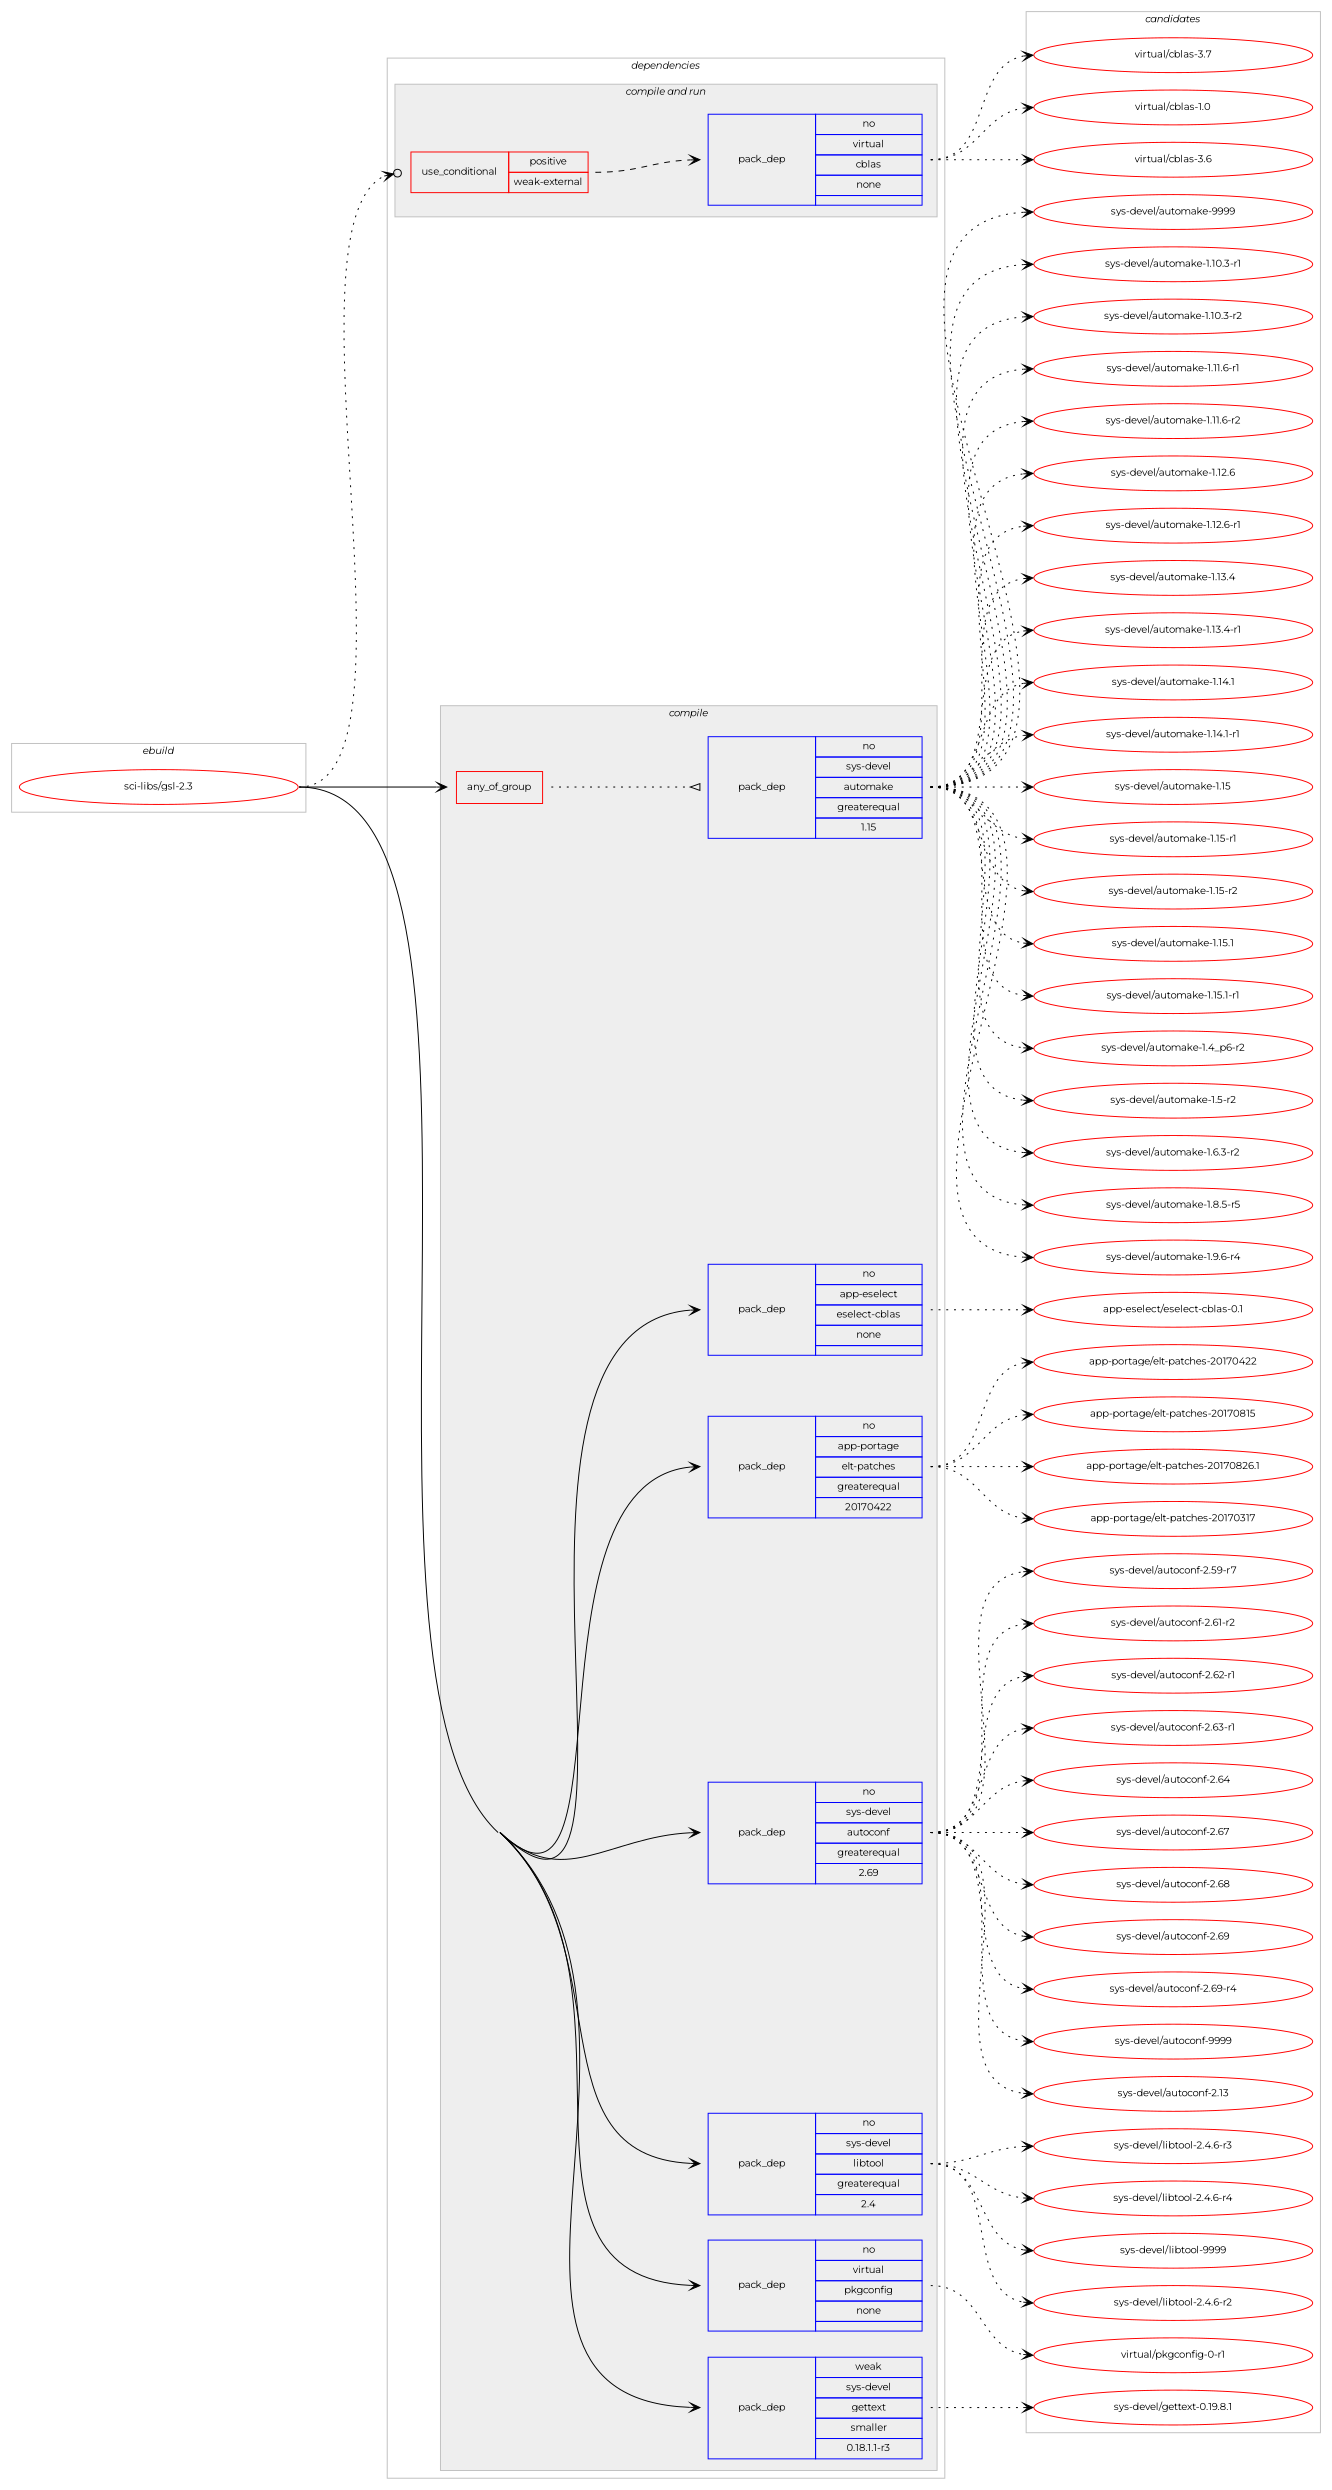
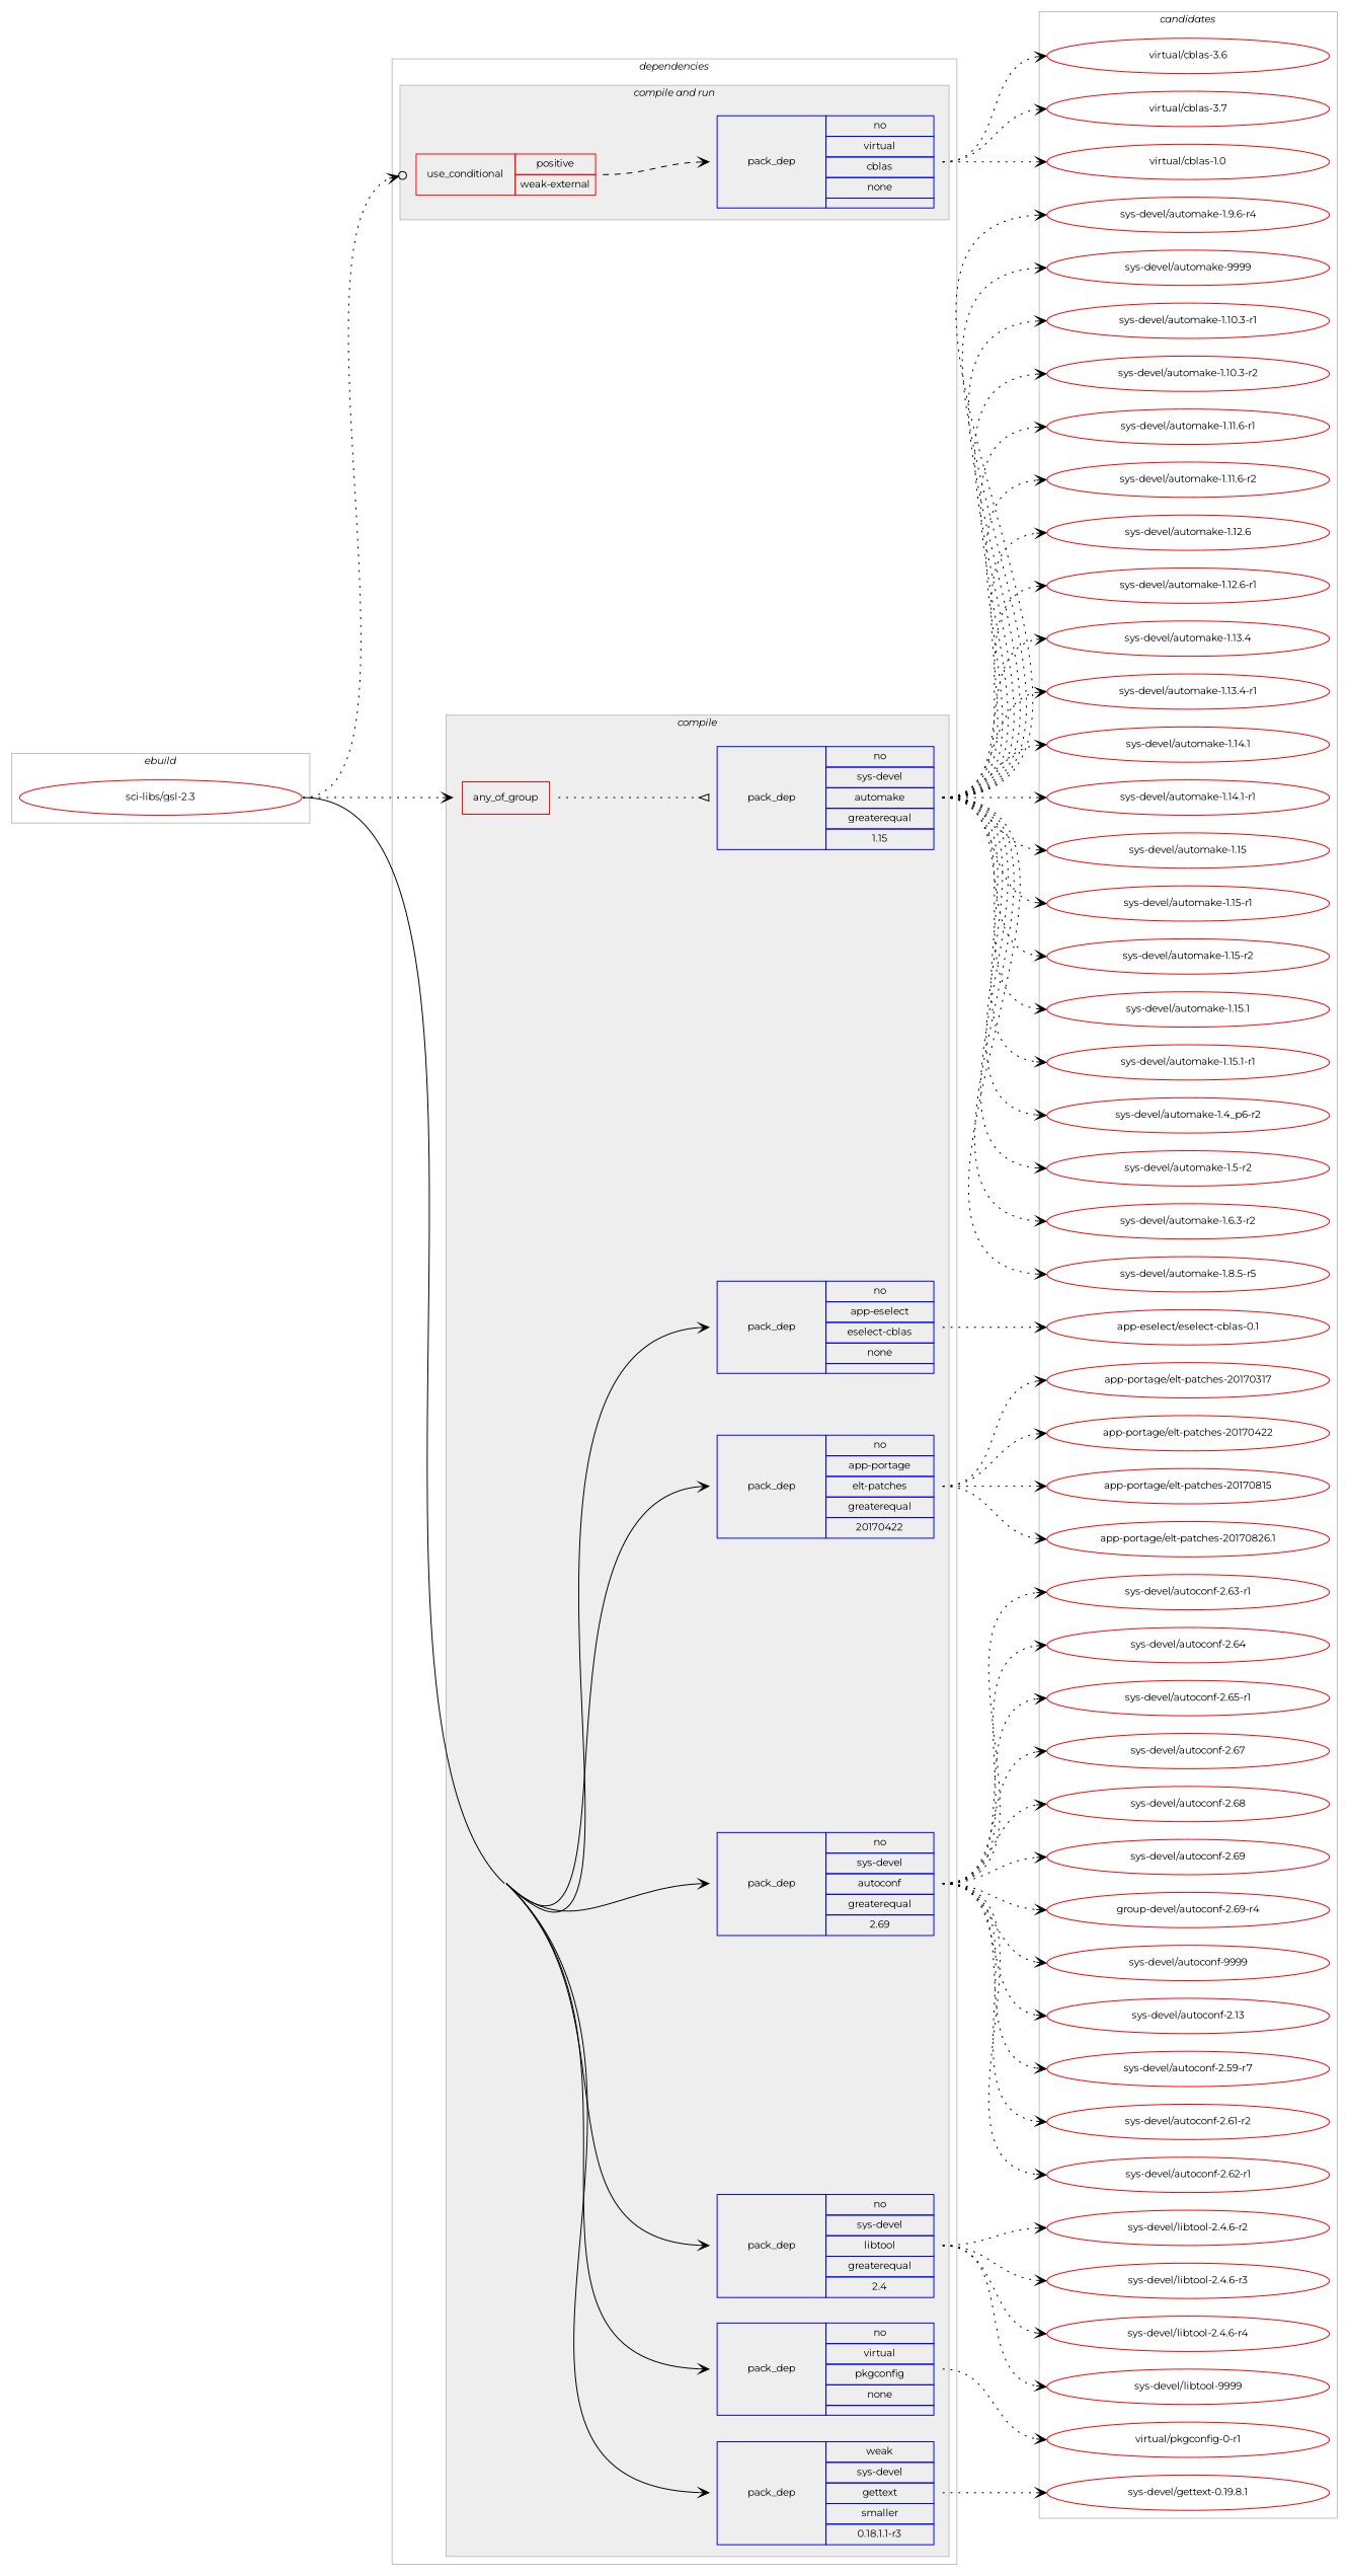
  digraph {
    compound=true
    concentrate=true
    fontname=Montserrat
    fontsize=10
    newrank=true
    rankdir=LR
    ranksep=1.5
    node [color=red fontname=Montserrat fontsize=10]
    edge [arrowhead=vee fontname=Montserrat headport=w style=dotted tailport=e weight=100]
    n1 [label="sci-libs/gsl-2.3" width=4]
    n2 [color=blue label=<<TABLE BORDER="0" CELLBORDER="1" CELLSPACING="0" CELLPADDING="4" WIDTH="220"><TR><TD ROWSPAN="6" CELLPADDING="30">pack_dep</TD></TR><TR><TD WIDTH="110">no</TD></TR><TR><TD>sys-devel</TD></TR><TR><TD>automake</TD></TR><TR><TD>greaterequal</TD></TR><TR><TD>1.15</TD></TR></TABLE>> shape=none]
    n3 [label=<<TABLE BORDER="0" CELLBORDER="1" CELLSPACING="0" CELLPADDING="4"><TR><TD CELLPADDING="10">any_of_group</TD></TR></TABLE>> shape=none]
    n4 [color=blue label=<<TABLE BORDER="0" CELLBORDER="1" CELLSPACING="0" CELLPADDING="4" WIDTH="220"><TR><TD ROWSPAN="6" CELLPADDING="30">pack_dep</TD></TR><TR><TD WIDTH="110">no</TD></TR><TR><TD>app-eselect</TD></TR><TR><TD>eselect-cblas</TD></TR><TR><TD>none</TD></TR><TR><TD></TD></TR></TABLE>> shape=none]
    n5 [color=blue label=<<TABLE BORDER="0" CELLBORDER="1" CELLSPACING="0" CELLPADDING="4" WIDTH="220"><TR><TD ROWSPAN="6" CELLPADDING="30">pack_dep</TD></TR><TR><TD WIDTH="110">no</TD></TR><TR><TD>app-portage</TD></TR><TR><TD>elt-patches</TD></TR><TR><TD>greaterequal</TD></TR><TR><TD>20170422</TD></TR></TABLE>> shape=none]
    n6 [color=blue label=<<TABLE BORDER="0" CELLBORDER="1" CELLSPACING="0" CELLPADDING="4" WIDTH="220"><TR><TD ROWSPAN="6" CELLPADDING="30">pack_dep</TD></TR><TR><TD WIDTH="110">no</TD></TR><TR><TD>sys-devel</TD></TR><TR><TD>autoconf</TD></TR><TR><TD>greaterequal</TD></TR><TR><TD>2.69</TD></TR></TABLE>> shape=none]
    n7 [color=blue label=<<TABLE BORDER="0" CELLBORDER="1" CELLSPACING="0" CELLPADDING="4" WIDTH="220"><TR><TD ROWSPAN="6" CELLPADDING="30">pack_dep</TD></TR><TR><TD WIDTH="110">no</TD></TR><TR><TD>sys-devel</TD></TR><TR><TD>libtool</TD></TR><TR><TD>greaterequal</TD></TR><TR><TD>2.4</TD></TR></TABLE>> shape=none]
    n8 [color=blue label=<<TABLE BORDER="0" CELLBORDER="1" CELLSPACING="0" CELLPADDING="4" WIDTH="220"><TR><TD ROWSPAN="6" CELLPADDING="30">pack_dep</TD></TR><TR><TD WIDTH="110">no</TD></TR><TR><TD>virtual</TD></TR><TR><TD>pkgconfig</TD></TR><TR><TD>none</TD></TR><TR><TD></TD></TR></TABLE>> shape=none]
    n9 [color=blue label=<<TABLE BORDER="0" CELLBORDER="1" CELLSPACING="0" CELLPADDING="4" WIDTH="220"><TR><TD ROWSPAN="6" CELLPADDING="30">pack_dep</TD></TR><TR><TD WIDTH="110">weak</TD></TR><TR><TD>sys-devel</TD></TR><TR><TD>gettext</TD></TR><TR><TD>smaller</TD></TR><TR><TD>0.18.1.1-r3</TD></TR></TABLE>> shape=none]
    n10 [color=blue label=<<TABLE BORDER="0" CELLBORDER="1" CELLSPACING="0" CELLPADDING="4" WIDTH="220"><TR><TD ROWSPAN="6" CELLPADDING="30">pack_dep</TD></TR><TR><TD WIDTH="110">no</TD></TR><TR><TD>virtual</TD></TR><TR><TD>cblas</TD></TR><TR><TD>none</TD></TR><TR><TD></TD></TR></TABLE>> shape=none]
    n11 [label=<<TABLE BORDER="0" CELLBORDER="1" CELLSPACING="0" CELLPADDING="4"><TR><TD ROWSPAN="3" CELLPADDING="10">use_conditional</TD></TR><TR><TD>positive</TD></TR><TR><TD>weak-external</TD></TR></TABLE>> shape=none]
    n12 [label="sys-devel/automake-1.10.3-r1" width=4]
    n13 [label="sys-devel/automake-1.10.3-r2" width=4]
    n14 [label="sys-devel/automake-1.11.6-r1" width=4]
    n15 [label="sys-devel/automake-1.11.6-r2" width=4]
    n16 [label="sys-devel/automake-1.12.6" width=4]
    n17 [label="sys-devel/automake-1.12.6-r1" width=4]
    n18 [label="sys-devel/automake-1.13.4" width=4]
    n19 [label="sys-devel/automake-1.13.4-r1" width=4]
    n20 [label="sys-devel/automake-1.14.1" width=4]
    n21 [label="sys-devel/automake-1.14.1-r1" width=4]
    n22 [label="sys-devel/automake-1.15" width=4]
    n23 [label="sys-devel/automake-1.15-r1" width=4]
    n24 [label="sys-devel/automake-1.15-r2" width=4]
    n25 [label="sys-devel/automake-1.15.1" width=4]
    n26 [label="sys-devel/automake-1.15.1-r1" width=4]
    n27 [label="sys-devel/automake-1.4_p6-r2" width=4]
    n28 [label="sys-devel/automake-1.5-r2" width=4]
    n29 [label="sys-devel/automake-1.6.3-r2" width=4]
    n30 [label="sys-devel/automake-1.8.5-r5" width=4]
    n31 [label="sys-devel/automake-1.9.6-r4" width=4]
    n32 [label="sys-devel/automake-9999" width=4]
    n33 [label="app-eselect/eselect-cblas-0.1" width=4]
    n34 [label="app-portage/elt-patches-20170317" width=4]
    n35 [label="app-portage/elt-patches-20170422" width=4]
    n36 [label="app-portage/elt-patches-20170815" width=4]
    n37 [label="app-portage/elt-patches-20170826.1" width=4]
    n38 [label="sys-devel/autoconf-2.13" width=4]
    n39 [label="sys-devel/autoconf-2.59-r7" width=4]
    n40 [label="sys-devel/autoconf-2.61-r2" width=4]
    n41 [label="sys-devel/autoconf-2.62-r1" width=4]
    n42 [label="sys-devel/autoconf-2.63-r1" width=4]
    n43 [label="sys-devel/autoconf-2.64" width=4]
+   n44 [label="sys-devel/autoconf-2.65-r1" width=4]
    n45 [label="sys-devel/autoconf-2.67" width=4]
    n46 [label="sys-devel/autoconf-2.68" width=4]
    n47 [label="sys-devel/autoconf-2.69" width=4]
-   n48 [label="sys-devel/autoconf-2.69-r4" width=4]
+   n48 [label="group-devel/autoconf-2.69-r4" width=4]
    n49 [label="sys-devel/autoconf-9999" width=4]
    n50 [label="sys-devel/libtool-2.4.6-r2" width=4]
    n51 [label="sys-devel/libtool-2.4.6-r3" width=4]
    n52 [label="sys-devel/libtool-2.4.6-r4" width=4]
    n53 [label="sys-devel/libtool-9999" width=4]
    n54 [label="virtual/pkgconfig-0-r1" width=4]
    n55 [label="sys-devel/gettext-0.19.8.1" width=4]
    n56 [label="virtual/cblas-1.0" width=4]
    n57 [label="virtual/cblas-3.6" width=4]
    n58 [label="virtual/cblas-3.7" width=4]
    subgraph cluster_1 {
      color=gray
      label=<<i>ebuild</i>>
      rank=same
      n1
    }
    subgraph cluster_2 {
      color=gray
      label=<<i>dependencies</i>>
      subgraph cluster_3 {
        color=gray
        fillcolor="#eeeeee"
        label=<<i>compile</i>>
        style=filled
        subgraph sub_4 {
          color=gray
          fillcolor="#eeeeee"
          label=<<i>compile</i>>
          style=filled
          n3
          subgraph sub_5 {
            color=gray
            fillcolor="#eeeeee"
            label=<<i>compile</i>>
            style=filled
            n2
          }
        }
        subgraph sub_6 {
          color=gray
          fillcolor="#eeeeee"
          label=<<i>compile</i>>
          style=filled
          n4
        }
        subgraph sub_7 {
          color=gray
          fillcolor="#eeeeee"
          label=<<i>compile</i>>
          style=filled
          n5
        }
        subgraph sub_8 {
          color=gray
          fillcolor="#eeeeee"
          label=<<i>compile</i>>
          style=filled
          n6
        }
        subgraph sub_9 {
          color=gray
          fillcolor="#eeeeee"
          label=<<i>compile</i>>
          style=filled
          n7
        }
        subgraph sub_10 {
          color=gray
          fillcolor="#eeeeee"
          label=<<i>compile</i>>
          style=filled
          n8
        }
        subgraph sub_11 {
          color=gray
          fillcolor="#eeeeee"
          label=<<i>compile</i>>
          style=filled
          n9
        }
      }
      subgraph cluster_12 {
        color=gray
        fillcolor="#eeeeee"
        label=<<i>compile and run</i>>
        style=filled
        subgraph sub_13 {
          color=gray
          fillcolor="#eeeeee"
          label=<<i>compile and run</i>>
          style=filled
          n11
          subgraph sub_14 {
            color=gray
            fillcolor="#eeeeee"
            label=<<i>compile and run</i>>
            style=filled
            n10
          }
        }
      }
      subgraph cluster_15 {
        color=gray
        fillcolor="#eeeeee"
        label=<<i>run</i>>
        style=filled
      }
    }
    subgraph cluster_16 {
      color=gray
      label=<<i>candidates</i>>
      rank=same
      subgraph sub_17 {
        color=black
        label=<<i>candidates</i>>
        nodesep=1
        rank=same
        n12
        n13
        n14
        n15
        n16
        n17
        n18
        n19
        n20
        n21
        n22
        n23
        n24
        n25
        n26
        n27
        n28
        n29
        n30
        n31
        n32
      }
      subgraph sub_18 {
        color=black
        label=<<i>candidates</i>>
        nodesep=1
        rank=same
        n33
      }
      subgraph sub_19 {
        color=black
        label=<<i>candidates</i>>
        nodesep=1
        rank=same
        n34
        n35
        n36
        n37
      }
      subgraph sub_20 {
        color=black
        label=<<i>candidates</i>>
        nodesep=1
        rank=same
        n38
        n39
        n40
        n41
        n42
        n43
+       n44
        n45
        n46
        n47
        n48
        n49
      }
      subgraph sub_21 {
        color=black
        label=<<i>candidates</i>>
        nodesep=1
        rank=same
        n50
        n51
        n52
        n53
      }
      subgraph sub_22 {
        color=black
        label=<<i>candidates</i>>
        nodesep=1
        rank=same
        n54
      }
      subgraph sub_23 {
        color=black
        label=<<i>candidates</i>>
        nodesep=1
        rank=same
        n55
      }
      subgraph sub_24 {
        color=black
        label=<<i>candidates</i>>
        nodesep=1
        rank=same
        n56
        n57
        n58
      }
    }
-   n1 -> n3 [style=solid weight=20]
+   n1 -> n3 [weight=20]
    n1 -> n4 [style=solid weight=20]
    n1 -> n5 [style=solid weight=20]
    n1 -> n6 [style=solid weight=20]
    n1 -> n7 [style=solid weight=20]
    n1 -> n8 [style=solid weight=20]
    n1 -> n9 [style=solid weight=20]
    n1 -> n11 [arrowhead=odotvee weight=20]
    n2 -> n12
    n2 -> n13
    n2 -> n14
    n2 -> n15
    n2 -> n16
    n2 -> n17
    n2 -> n18
    n2 -> n19
    n2 -> n20
    n2 -> n21
    n2 -> n22
    n2 -> n23
    n2 -> n24
    n2 -> n25
    n2 -> n26
    n2 -> n27
    n2 -> n28
    n2 -> n29
    n2 -> n30
    n2 -> n31
    n2 -> n32
    n3 -> n2 [arrowhead=oinv weight=20]
    n4 -> n33
    n5 -> n34
    n5 -> n35
    n5 -> n36
    n5 -> n37
    n6 -> n38
    n6 -> n39
    n6 -> n40
    n6 -> n41
    n6 -> n42
    n6 -> n43
+   n6 -> n44
    n6 -> n45
    n6 -> n46
    n6 -> n47
    n6 -> n48
    n6 -> n49
    n7 -> n50
    n7 -> n51
    n7 -> n52
    n7 -> n53
    n8 -> n54
    n9 -> n55
    n10 -> n56
    n10 -> n57
    n10 -> n58
    n11 -> n10 [style=dashed weight=20]
  }
